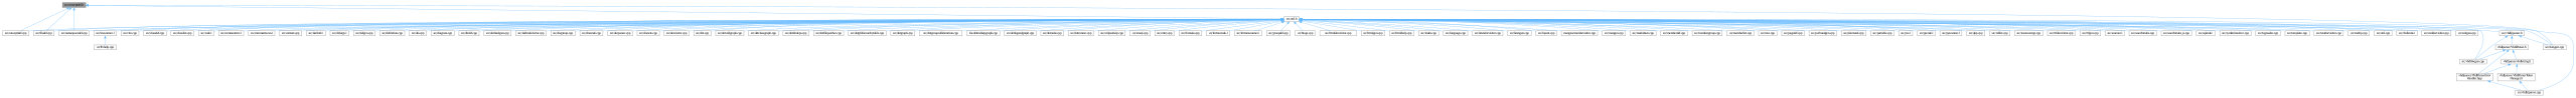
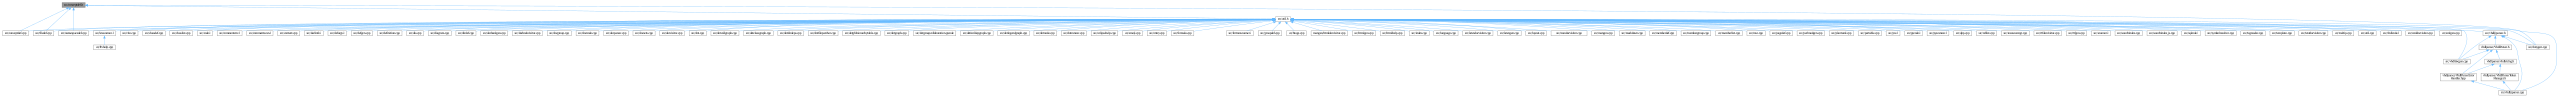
  digraph {
    fontname="PT Serif"
    node [color=grey40 fillcolor=white fontname="PT Serif" fontsize=10 shape=box style=filled]
    edge [color=steelblue1 dir=back fontname="PT Serif" fontsize=10 labelfontname=Helvetica labelfontsize=10 style=solid]
    n1 [color=gray40 fillcolor=grey60 fontcolor=black height=0.2 label="src/conceptdef.h" width=0.4]
    n2 [height=0.2 label="src/conceptdef.cpp" width=0.4]
    n3 [height=0.2 label="src/doxygen.cpp" width=0.4]
    n4 [height=0.2 label="src/filedef.cpp" width=0.4]
    n5 [height=0.2 label="src/namespacedef.cpp" width=0.4]
    n6 [height=0.2 label="src/util.h" width=0.4]
    n7 [height=0.2 label="src/cite.cpp" width=0.4]
    n8 [height=0.2 label="src/classdef.cpp" width=0.4]
    n9 [height=0.2 label="src/classlist.cpp" width=0.4]
    n10 [height=0.2 label="src/code.l" width=0.4]
    n11 [height=0.2 label="src/commentcnv.l" width=0.4]
    n12 [height=0.2 label="src/commentscan.l" width=0.4]
    n13 [height=0.2 label="src/context.cpp" width=0.4]
    n14 [height=0.2 label="src/declinfo.l" width=0.4]
    n15 [height=0.2 label="src/defargs.l" width=0.4]
    n16 [height=0.2 label="src/defgen.cpp" width=0.4]
    n17 [height=0.2 label="src/definition.cpp" width=0.4]
    n18 [height=0.2 label="src/dia.cpp" width=0.4]
    n19 [height=0.2 label="src/diagram.cpp" width=0.4]
    n20 [height=0.2 label="src/dirdef.cpp" width=0.4]
    n21 [height=0.2 label="src/docbookgen.cpp" width=0.4]
    n22 [height=0.2 label="src/docbookvisitor.cpp" width=0.4]
    n23 [height=0.2 label="src/docgroup.cpp" width=0.4]
    n24 [height=0.2 label="src/docnode.cpp" width=0.4]
    n25 [height=0.2 label="src/docparser.cpp" width=0.4]
    n26 [height=0.2 label="src/docsets.cpp" width=0.4]
    n27 [height=0.2 label="src/docvisitor.cpp" width=0.4]
    n28 [height=0.2 label="src/dot.cpp" width=0.4]
    n29 [height=0.2 label="src/dotcallgraph.cpp" width=0.4]
    n30 [height=0.2 label="src/dotclassgraph.cpp" width=0.4]
    n31 [height=0.2 label="src/dotdirdeps.cpp" width=0.4]
    n32 [height=0.2 label="src/dotfilepatcher.cpp" width=0.4]
    n33 [height=0.2 label="src/dotgfxhierarchytable.cpp" width=0.4]
    n34 [height=0.2 label="src/dotgraph.cpp" width=0.4]
-   n35 [height=0.2 label="src/dotgroupcollaboration.cpp" width=0.4]
-   n36 [height=0.2 label="dia/dotincldepgraph.cpp" width=0.4]
+   n35 [height=0.2 label="src/dotgroupcollaboration.pycode" width=0.4]
+   n36 [height=0.2 label="src/dotincldepgraph.cpp" width=0.4]
    n37 [height=0.2 label="src/dotlegendgraph.cpp" width=0.4]
    n38 [height=0.2 label="src/dotnode.cpp" width=0.4]
    n39 [height=0.2 label="src/dotrunner.cpp" width=0.4]
    n40 [height=0.2 label="src/eclipsehelp.cpp" width=0.4]
    n41 [height=0.2 label="src/emoji.cpp" width=0.4]
    n42 [height=0.2 label="src/entry.cpp" width=0.4]
    n43 [height=0.2 label="src/formula.cpp" width=0.4]
-   n44 [height=0.2 label="src/fortrancode.l" width=0.4]
    n45 [height=0.2 label="src/fortranscanner.l" width=0.4]
    n46 [height=0.2 label="src/groupdef.cpp" width=0.4]
    n47 [height=0.2 label="src/htags.cpp" width=0.4]
-   n48 [height=0.2 label="src/htmldocvisitor.cpp" width=0.4]
+   n48 [height=0.2 label="mangen/htmldocvisitor.cpp" width=0.4]
    n49 [height=0.2 label="src/htmlgen.cpp" width=0.4]
    n50 [height=0.2 label="src/htmlhelp.cpp" width=0.4]
    n51 [height=0.2 label="src/index.cpp" width=0.4]
    n52 [height=0.2 label="src/language.cpp" width=0.4]
    n53 [height=0.2 label="src/latexdocvisitor.cpp" width=0.4]
    n54 [height=0.2 label="src/latexgen.cpp" width=0.4]
    n55 [height=0.2 label="src/layout.cpp" width=0.4]
    n56 [height=0.2 label="src/lexscanner.l" width=0.4]
-   n57 [height=0.2 label="mangen/mandocvisitor.cpp" width=0.4]
+   n57 [height=0.2 label="src/mandocvisitor.cpp" width=0.4]
    n58 [height=0.2 label="src/mangen.cpp" width=0.4]
    n59 [height=0.2 label="src/markdown.cpp" width=0.4]
    n60 [height=0.2 label="src/memberdef.cpp" width=0.4]
    n61 [height=0.2 label="src/membergroup.cpp" width=0.4]
    n62 [height=0.2 label="src/memberlist.cpp" width=0.4]
    n63 [height=0.2 label="src/msc.cpp" width=0.4]
    n64 [height=0.2 label="src/pagedef.cpp" width=0.4]
    n65 [height=0.2 label="src/perlmodgen.cpp" width=0.4]
    n66 [height=0.2 label="src/plantuml.cpp" width=0.4]
    n67 [height=0.2 label="src/portable.cpp" width=0.4]
    n68 [height=0.2 label="src/pre.l" width=0.4]
    n69 [height=0.2 label="src/pycode.l" width=0.4]
    n70 [height=0.2 label="src/pyscanner.l" width=0.4]
    n71 [height=0.2 label="src/qhp.cpp" width=0.4]
    n72 [height=0.2 label="src/reflist.cpp" width=0.4]
    n73 [height=0.2 label="src/resourcemgr.cpp" width=0.4]
    n74 [height=0.2 label="src/rtfdocvisitor.cpp" width=0.4]
    n75 [height=0.2 label="src/rtfgen.cpp" width=0.4]
    n76 [height=0.2 label="src/scanner.l" width=0.4]
    n77 [height=0.2 label="src/searchindex.cpp" width=0.4]
    n78 [height=0.2 label="src/searchindex_js.cpp" width=0.4]
    n79 [height=0.2 label="src/sqlcode.l" width=0.4]
    n80 [height=0.2 label="src/symbolresolver.cpp" width=0.4]
    n81 [height=0.2 label="src/tagreader.cpp" width=0.4]
    n82 [height=0.2 label="src/template.cpp" width=0.4]
    n83 [height=0.2 label="src/textdocvisitor.cpp" width=0.4]
    n84 [height=0.2 label="src/tooltip.cpp" width=0.4]
    n85 [height=0.2 label="src/util.cpp" width=0.4]
    n86 [height=0.2 label="src/vhdlcode.l" width=0.4]
    n87 [height=0.2 label="src/vhdldocgen.cpp" width=0.4]
    n88 [height=0.2 label="src/vhdljjparser.cpp" width=0.4]
    n89 [height=0.2 label="src/vhdljjparser.h" width=0.4]
    n90 [height=0.2 label="src/xmldocvisitor.cpp" width=0.4]
    n91 [height=0.2 label="src/xmlgen.cpp" width=0.4]
    n92 [height=0.2 label="src/ftvhelp.cpp" width=0.4]
    n93 [height=0.2 label="vhdlparser/VhdlParser.h" width=0.4]
    n94 [height=0.2 label="vhdlparser/VhdlParserError\lHandler.hpp" width=0.4]
    n95 [height=0.2 label="vhdlparser/vhdlstring.h" width=0.4]
    n96 [height=0.2 label="vhdlparser/VhdlParserToken\lManager.h" width=0.4]
    n1 -> n2
    n1 -> n3
    n1 -> n4
    n1 -> n5
    n1 -> n6
    n6 -> n2
    n6 -> n3
    n6 -> n4
    n6 -> n5
    n6 -> n7
    n6 -> n8
    n6 -> n9
    n6 -> n10
    n6 -> n11
    n6 -> n12
    n6 -> n13
    n6 -> n14
    n6 -> n15
    n6 -> n16
    n6 -> n17
    n6 -> n18
    n6 -> n19
    n6 -> n20
    n6 -> n21
    n6 -> n22
    n6 -> n23
    n6 -> n24
    n6 -> n25
    n6 -> n26
    n6 -> n27
    n6 -> n28
    n6 -> n29
    n6 -> n30
    n6 -> n31
    n6 -> n32
    n6 -> n33
    n6 -> n34
    n6 -> n35
    n6 -> n36
    n6 -> n37
    n6 -> n38
    n6 -> n39
    n6 -> n40
    n6 -> n41
    n6 -> n42
    n6 -> n43
-   n6 -> n44
    n6 -> n45
    n6 -> n46
    n6 -> n47
    n6 -> n48
    n6 -> n49
    n6 -> n50
    n6 -> n51
    n6 -> n52
    n6 -> n53
    n6 -> n54
    n6 -> n55
    n6 -> n56
    n6 -> n57
    n6 -> n58
    n6 -> n59
    n6 -> n60
    n6 -> n61
    n6 -> n62
    n6 -> n63
    n6 -> n64
    n6 -> n65
    n6 -> n66
    n6 -> n67
    n6 -> n68
    n6 -> n69
    n6 -> n70
    n6 -> n71
    n6 -> n72
    n6 -> n73
    n6 -> n74
    n6 -> n75
    n6 -> n76
    n6 -> n77
    n6 -> n78
    n6 -> n79
    n6 -> n80
    n6 -> n81
    n6 -> n82
    n6 -> n83
    n6 -> n84
    n6 -> n85
    n6 -> n86
    n6 -> n87
    n6 -> n88
    n6 -> n89
    n6 -> n90
    n6 -> n91
    n56 -> n92
    n89 -> n3
    n89 -> n87
+   n89 -> n88
    n89 -> n93
    n93 -> n87
    n93 -> n94
    n93 -> n95
    n94 -> n88
    n95 -> n94
    n95 -> n96
    n96 -> n88
  }
